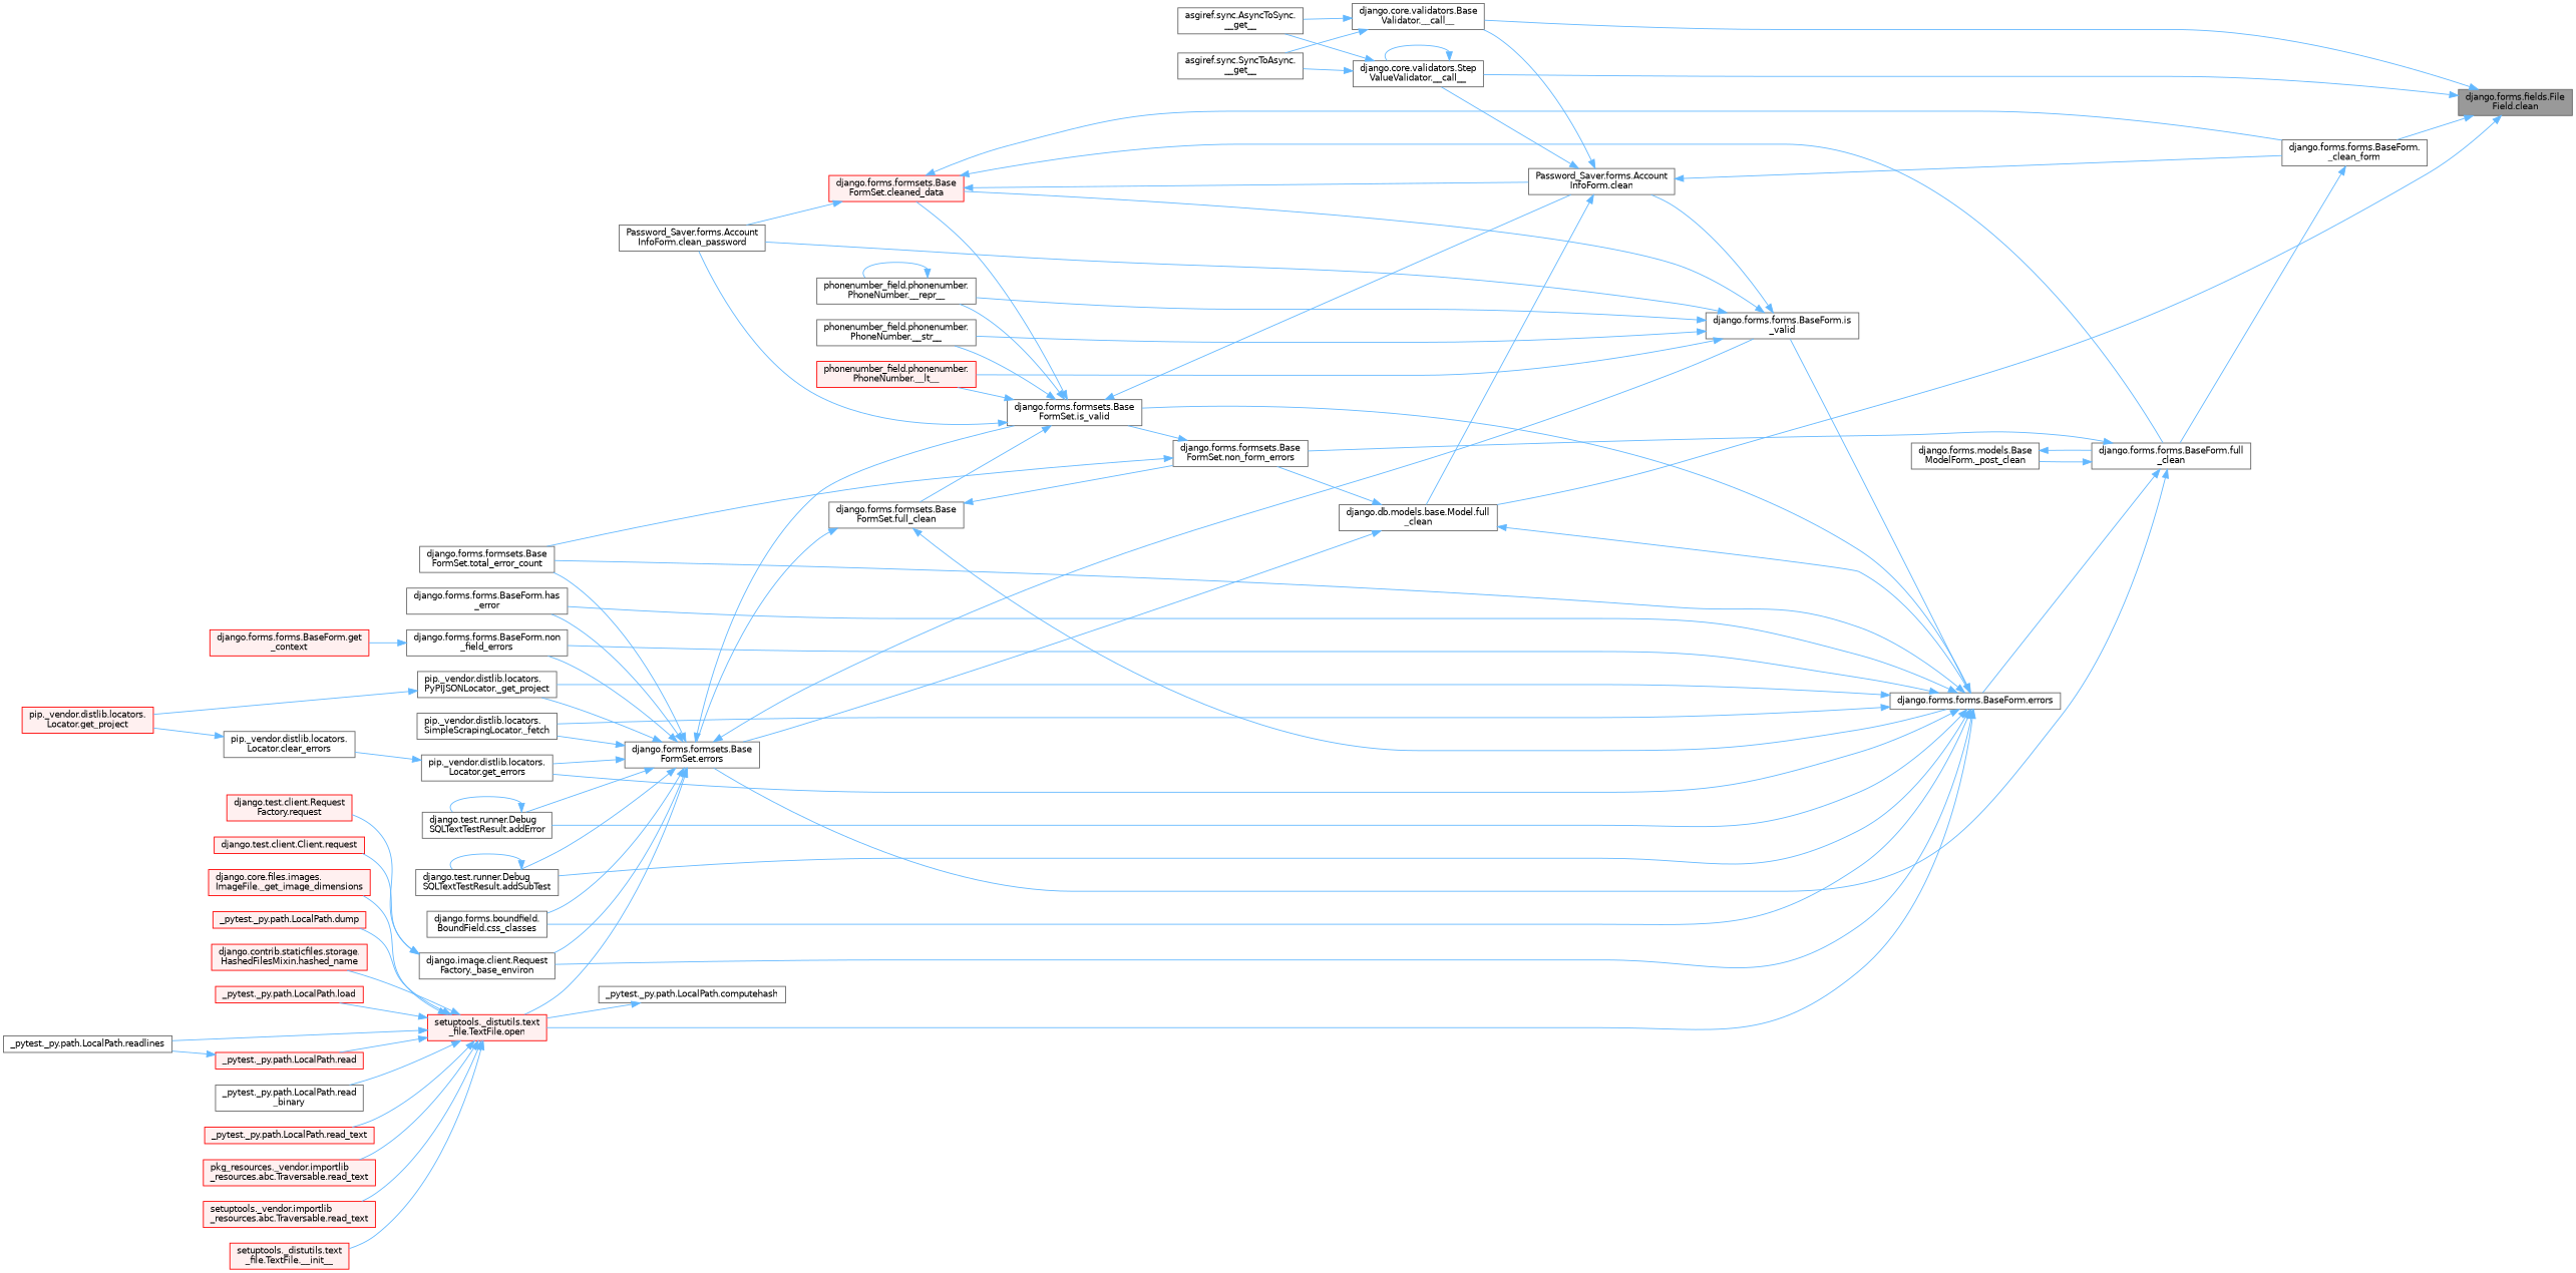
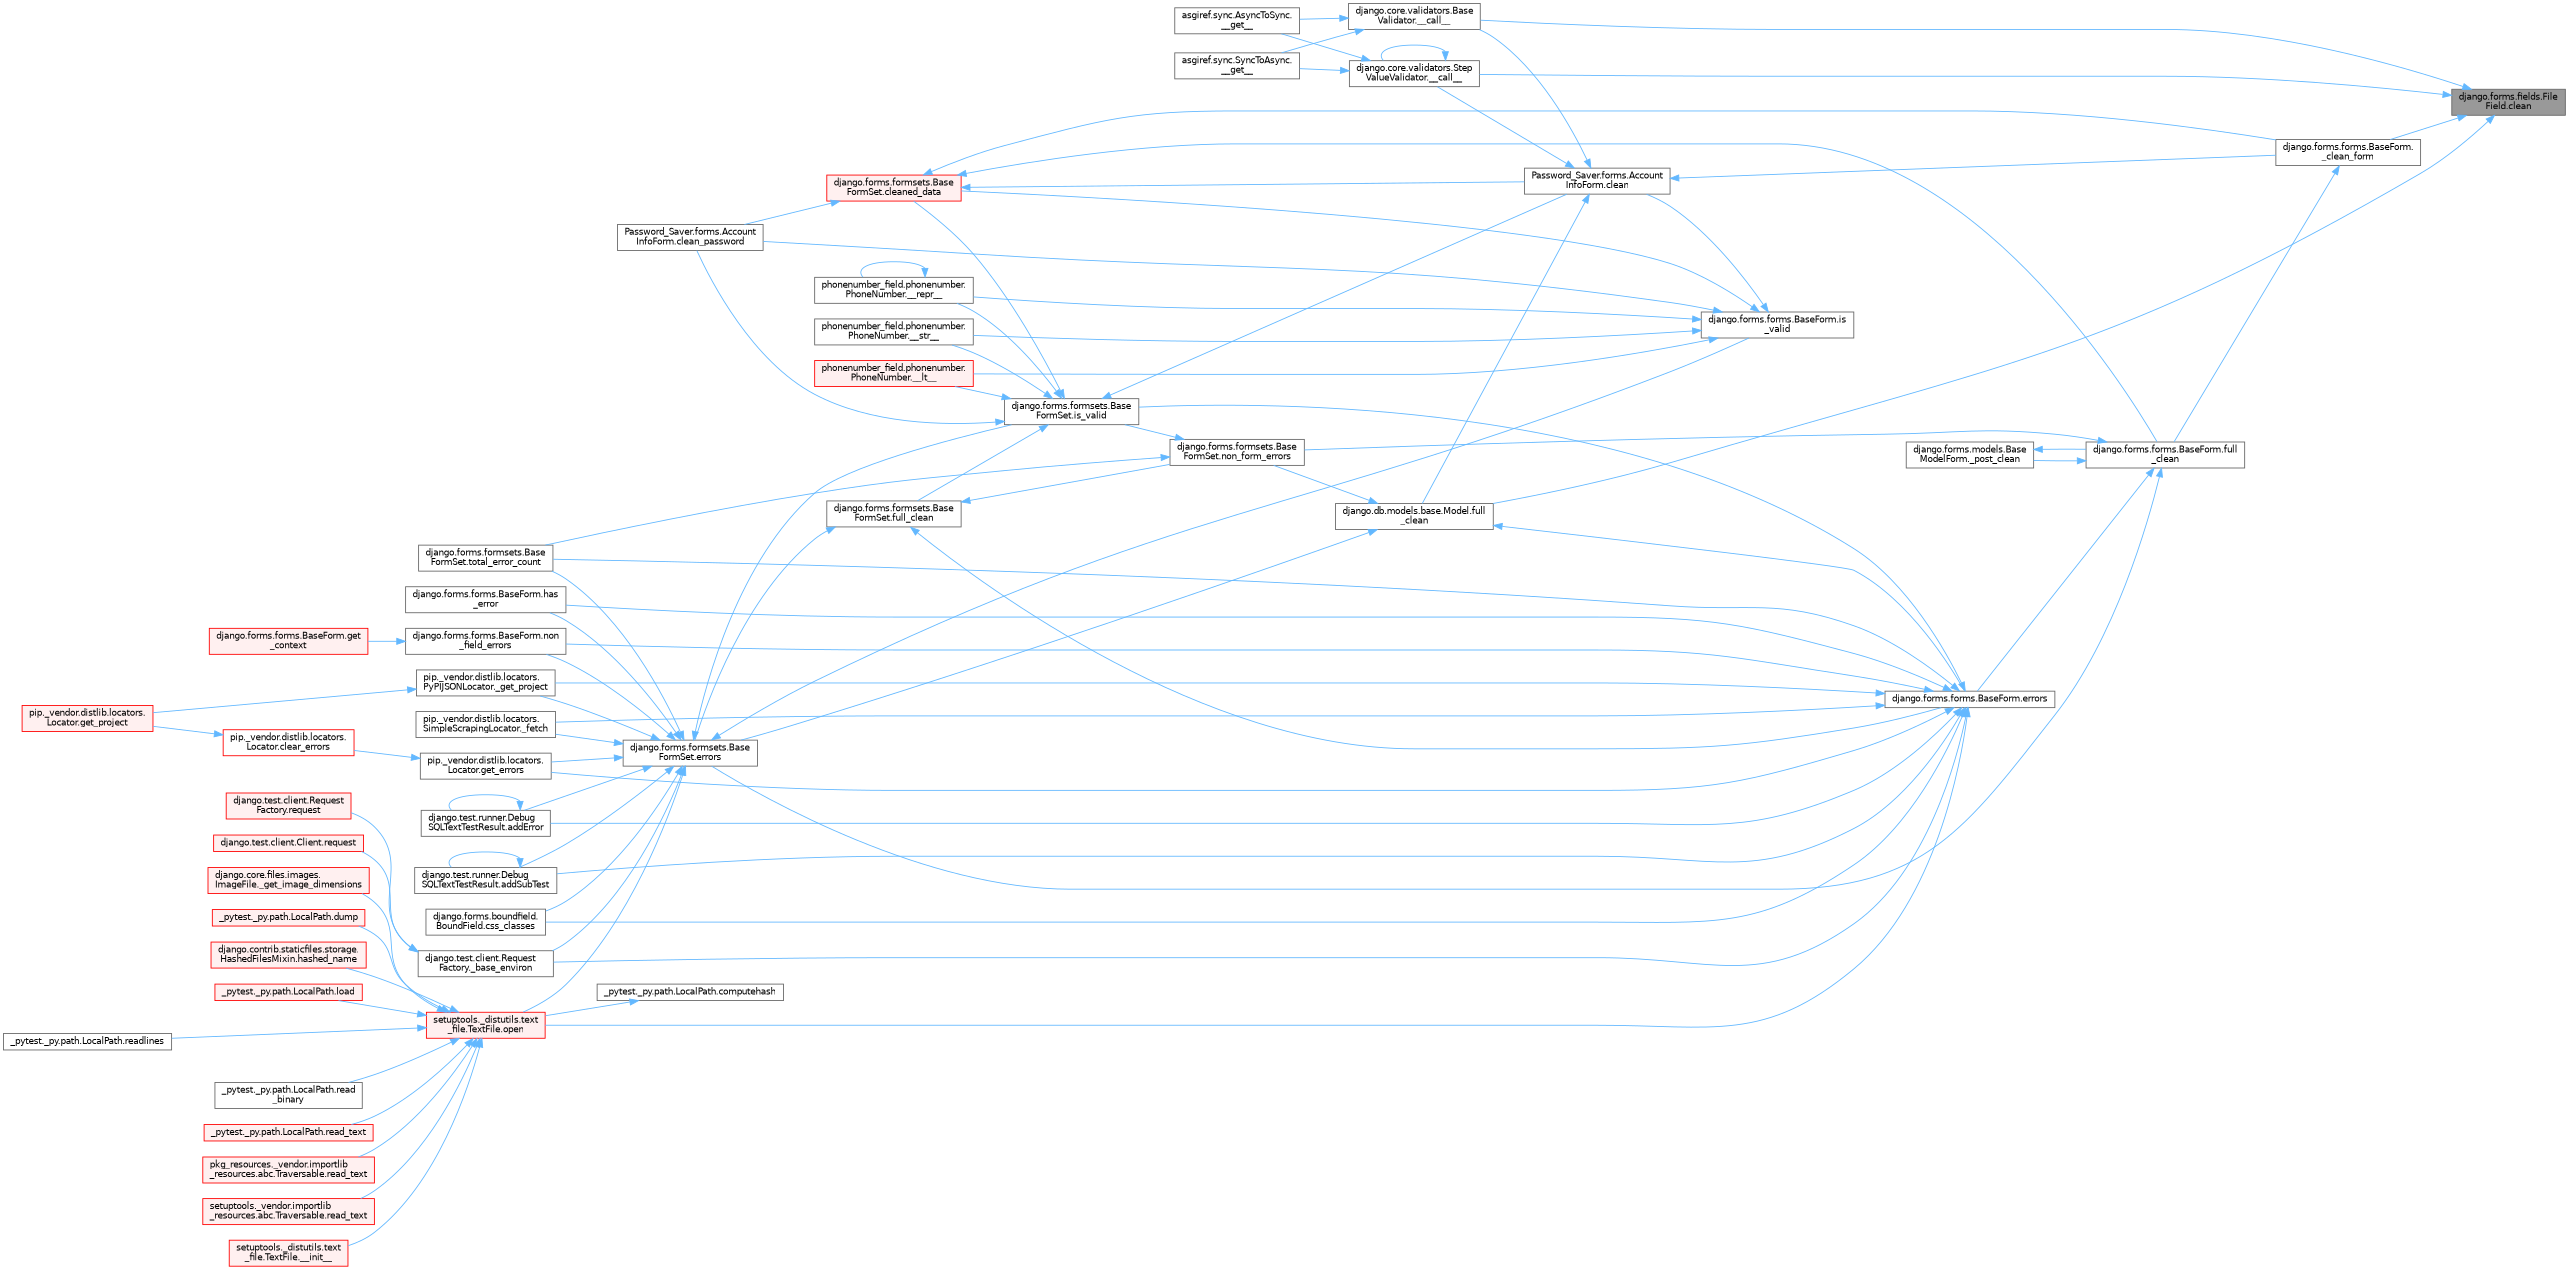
  digraph {
    rankdir=RL
    node [color=grey40 fillcolor=white fontname=Helvetica fontsize=10 shape=box style=filled]
    edge [color=steelblue1 dir=back fontname=Helvetica fontsize=10 labelfontname=Helvetica labelfontsize=10 style=solid]
    n1 [color=gray40 fillcolor=grey60 fontcolor=black height=0.2 label="django.forms.fields.File\lField.clean" width=0.4]
    n2 [height=0.2 label="django.core.validators.Base\lValidator.__call__" width=0.4]
    n3 [height=0.2 label="django.core.validators.Step\lValueValidator.__call__" width=0.4]
    n4 [height=0.2 label="django.forms.forms.BaseForm.\l_clean_form" width=0.4]
    n5 [height=0.2 label="django.db.models.base.Model.full\l_clean" width=0.4]
    n6 [height=0.2 label="asgiref.sync.AsyncToSync.\l__get__" width=0.4]
    n7 [height=0.2 label="asgiref.sync.SyncToAsync.\l__get__" width=0.4]
    n8 [height=0.2 label="django.forms.forms.BaseForm.full\l_clean" width=0.4]
    n9 [height=0.2 label="django.forms.forms.BaseForm.errors" width=0.4]
    n10 [height=0.2 label="django.forms.formsets.Base\lFormSet.errors" width=0.4]
    n11 [height=0.2 label="django.forms.formsets.Base\lFormSet.non_form_errors" width=0.4]
    n12 [height=0.2 label="django.forms.models.Base\lModelForm._post_clean" width=0.4]
-   n13 [height=0.2 label="django.image.client.Request\lFactory._base_environ" width=0.4]
+   n13 [height=0.2 label="django.test.client.Request\lFactory._base_environ" width=0.4]
    n14 [height=0.2 label="pip._vendor.distlib.locators.\lSimpleScrapingLocator._fetch" width=0.4]
    n15 [height=0.2 label="pip._vendor.distlib.locators.\lPyPIJSONLocator._get_project" width=0.4]
    n16 [height=0.2 label="django.test.runner.Debug\lSQLTextTestResult.addError" width=0.4]
    n17 [height=0.2 label="django.test.runner.Debug\lSQLTextTestResult.addSubTest" width=0.4]
    n18 [height=0.2 label="django.forms.boundfield.\lBoundField.css_classes" width=0.4]
    n19 [height=0.2 label="pip._vendor.distlib.locators.\lLocator.get_errors" width=0.4]
    n20 [height=0.2 label="django.forms.forms.BaseForm.has\l_error" width=0.4]
    n21 [height=0.2 label="django.forms.forms.BaseForm.is\l_valid" width=0.4]
    n22 [height=0.2 label="django.forms.formsets.Base\lFormSet.is_valid" width=0.4]
    n23 [height=0.2 label="django.forms.formsets.Base\lFormSet.total_error_count" width=0.4]
    n24 [height=0.2 label="django.forms.forms.BaseForm.non\l_field_errors" width=0.4]
    n25 [color=red fillcolor="#FFF0F0" height=0.2 label="setuptools._distutils.text\l_file.TextFile.open" width=0.4]
    n26 [color=red fillcolor="#FFF0F0" height=0.2 label="django.test.client.Client.request" width=0.4]
    n27 [color=red fillcolor="#FFF0F0" height=0.2 label="django.test.client.Request\lFactory.request" width=0.4]
    n28 [color=red fillcolor="#FFF0F0" height=0.2 label="pip._vendor.distlib.locators.\lLocator.get_project" width=0.4]
-   n29 [height=0.2 label="pip._vendor.distlib.locators.\lLocator.clear_errors" width=0.4]
+   n29 [color=red height=0.2 label="pip._vendor.distlib.locators.\lLocator.clear_errors" width=0.4]
    n30 [color=red fillcolor="#FFF0F0" height=0.2 label="phonenumber_field.phonenumber.\lPhoneNumber.__lt__" width=0.4]
    n31 [height=0.2 label="phonenumber_field.phonenumber.\lPhoneNumber.__repr__" width=0.4]
    n32 [height=0.2 label="phonenumber_field.phonenumber.\lPhoneNumber.__str__" width=0.4]
    n33 [height=0.2 label="Password_Saver.forms.Account\lInfoForm.clean" width=0.4]
    n34 [height=0.2 label="Password_Saver.forms.Account\lInfoForm.clean_password" width=0.4]
    n35 [color=red fillcolor="#FFF0F0" height=0.2 label="django.forms.formsets.Base\lFormSet.cleaned_data" width=0.4]
    n36 [height=0.2 label="django.forms.formsets.Base\lFormSet.full_clean" width=0.4]
    n37 [color=red fillcolor="#FFF0F0" height=0.2 label="django.forms.forms.BaseForm.get\l_context" width=0.4]
    n38 [color=red fillcolor="#FFF0F0" height=0.2 label="setuptools._distutils.text\l_file.TextFile.__init__" width=0.4]
    n39 [color=red fillcolor="#FFF0F0" height=0.2 label="django.core.files.images.\lImageFile._get_image_dimensions" width=0.4]
    n40 [color=red fillcolor="#FFF0F0" height=0.2 label="_pytest._py.path.LocalPath.dump" width=0.4]
    n41 [color=red fillcolor="#FFF0F0" height=0.2 label="django.contrib.staticfiles.storage.\lHashedFilesMixin.hashed_name" width=0.4]
    n42 [color=red fillcolor="#FFF0F0" height=0.2 label="_pytest._py.path.LocalPath.load" width=0.4]
-   n43 [color=red fillcolor="#FFF0F0" height=0.2 label="_pytest._py.path.LocalPath.read" width=0.4]
    n44 [height=0.2 label="_pytest._py.path.LocalPath.readlines" width=0.4]
    n45 [height=0.2 label="_pytest._py.path.LocalPath.read\l_binary" width=0.4]
    n46 [color=red fillcolor="#FFF0F0" height=0.2 label="_pytest._py.path.LocalPath.read_text" width=0.4]
    n47 [color=red fillcolor="#FFF0F0" height=0.2 label="pkg_resources._vendor.importlib\l_resources.abc.Traversable.read_text" width=0.4]
    n48 [color=red fillcolor="#FFF0F0" height=0.2 label="setuptools._vendor.importlib\l_resources.abc.Traversable.read_text" width=0.4]
    n49 [height=0.2 label="_pytest._py.path.LocalPath.computehash" width=0.4]
    n1 -> n2
    n1 -> n3
    n1 -> n4
    n1 -> n5
    n2 -> n6
    n2 -> n7
    n3 -> n3
    n3 -> n6
    n3 -> n7
    n4 -> n8
    n5 -> n9
    n5 -> n10
    n5 -> n11
    n8 -> n9
    n8 -> n10
    n8 -> n11
    n8 -> n12
    n9 -> n13
    n9 -> n14
    n9 -> n15
    n9 -> n16
    n9 -> n17
    n9 -> n18
    n9 -> n19
    n9 -> n20
-   n9 -> n21
    n9 -> n22
    n9 -> n23
    n9 -> n24
    n9 -> n25
    n10 -> n13
    n10 -> n14
    n10 -> n15
    n10 -> n16
    n10 -> n17
    n10 -> n18
    n10 -> n19
    n10 -> n20
    n10 -> n21
    n10 -> n22
    n10 -> n23
    n10 -> n24
    n10 -> n25
    n11 -> n22
    n11 -> n23
    n12 -> n8
    n13 -> n26
    n13 -> n27
    n15 -> n28
    n16 -> n16
    n17 -> n17
    n19 -> n29
    n21 -> n30
    n21 -> n31
    n21 -> n32
    n21 -> n33
    n21 -> n34
    n21 -> n35
    n22 -> n30
    n22 -> n31
    n22 -> n32
    n22 -> n33
    n22 -> n34
    n22 -> n35
    n22 -> n36
    n24 -> n37
    n25 -> n38
    n25 -> n39
    n25 -> n40
    n25 -> n41
    n25 -> n42
-   n25 -> n43
    n25 -> n44
    n25 -> n45
    n25 -> n46
    n25 -> n47
    n25 -> n48
    n29 -> n28
    n31 -> n31
    n33 -> n2
    n33 -> n3
    n33 -> n4
    n33 -> n5
    n35 -> n4
    n35 -> n8
    n35 -> n33
    n35 -> n34
    n36 -> n9
    n36 -> n10
    n36 -> n11
-   n43 -> n44
    n49 -> n25
  }
